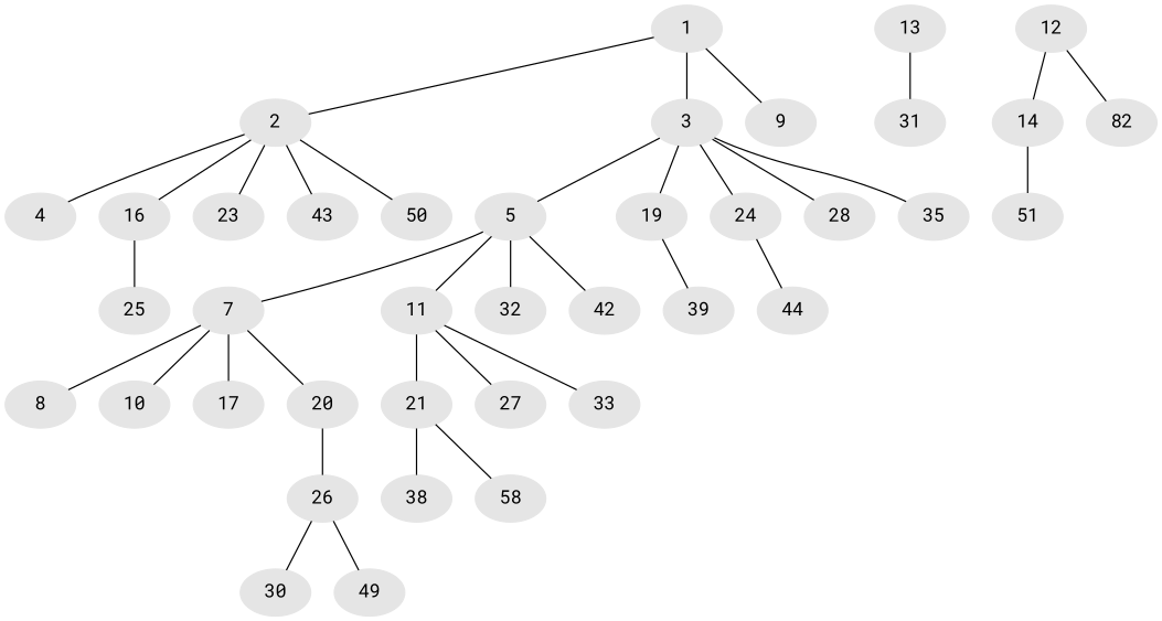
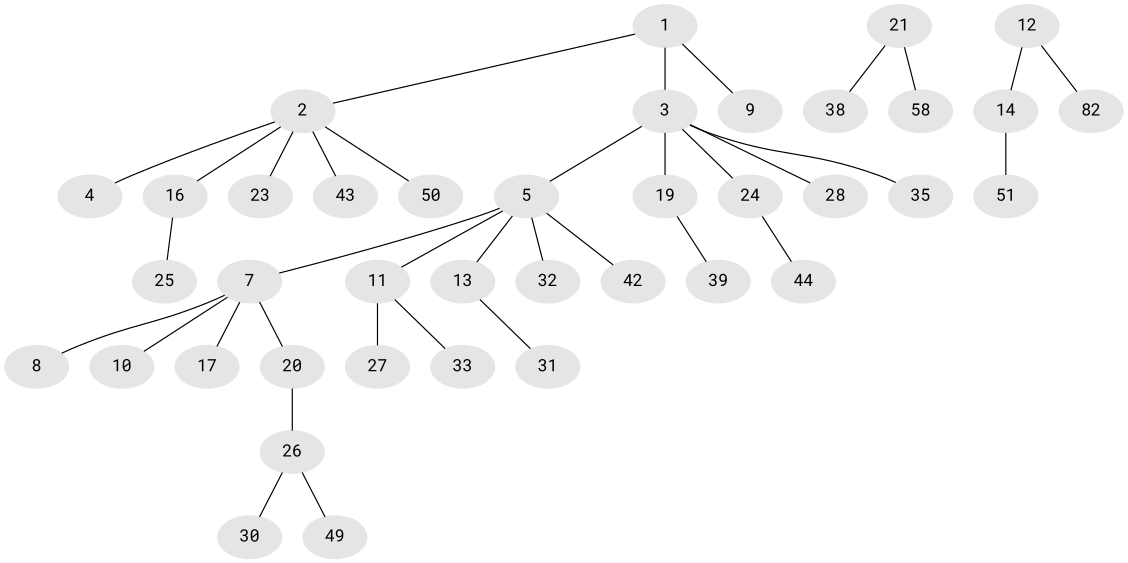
  graph {
    fontname="Roboto Mono"
    node [color=gray90 fontname="Roboto Mono" style=filled]
    edge [fontname="Roboto Mono"]
    2 [super="+29"]
    4 [super="+53"]
    16
    23
    43
    50
    1
    3 [super="+22"]
    9 [super="+56"]
    5 [super="+6"]
    19 [super="+57"]
    24 [super="+54"]
    28
    35
    25
    7 [super="+15"]
    11 [super="+18"]
    13 [super="+37"]
    32
    42 [super="+55"]
    39 [super="+41"]
    44
    8 [super="+46"]
    10 [super="+34"]
    17
    20
    21 [super="+48"]
    27
    33 [super="+36"]
    31
    26 [super="+45"]
    12 [super="+47"]
    14
    n34 [label=82]
    38
    58
    51
    30
    49
    2 -- 4
    2 -- 16
    2 -- 23
    2 -- 43
    2 -- 50
    16 -- 25
    1 -- 2
    1 -- 3
    1 -- 9
    3 -- 5
    3 -- 19
    3 -- 24
    3 -- 28
    3 -- 35
    5 -- 7
    5 -- 11
+   5 -- 13
    5 -- 32
    5 -- 42
    19 -- 39
    24 -- 44
    7 -- 8
    7 -- 10
    7 -- 17
    7 -- 20
-   11 -- 21
    11 -- 27
    11 -- 33
    13 -- 31
    20 -- 26
    21 -- 38
    21 -- 58
    26 -- 30
    26 -- 49
    12 -- 14
    12 -- n34
    14 -- 51
  }
